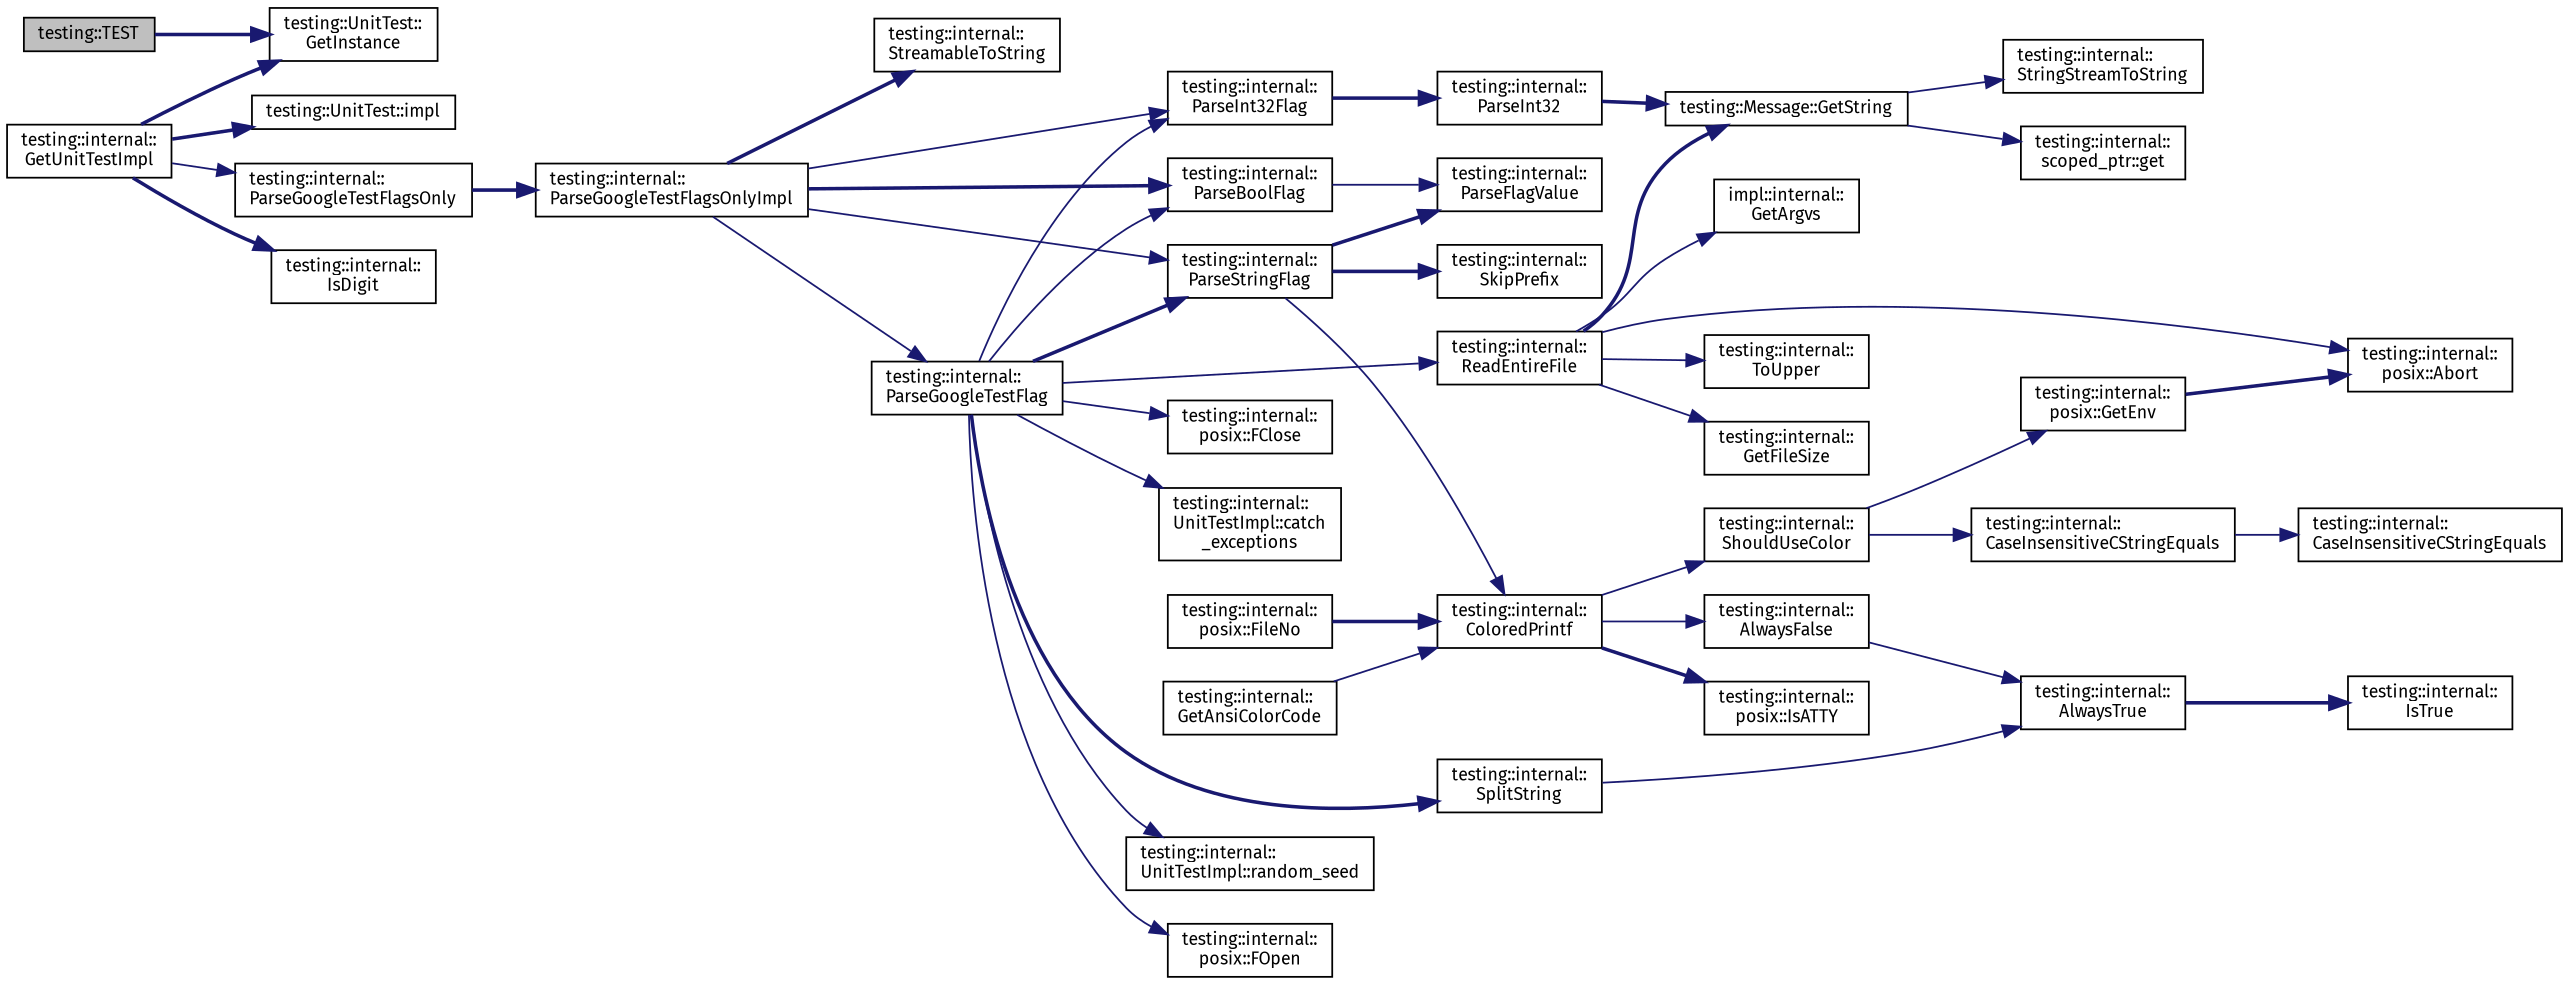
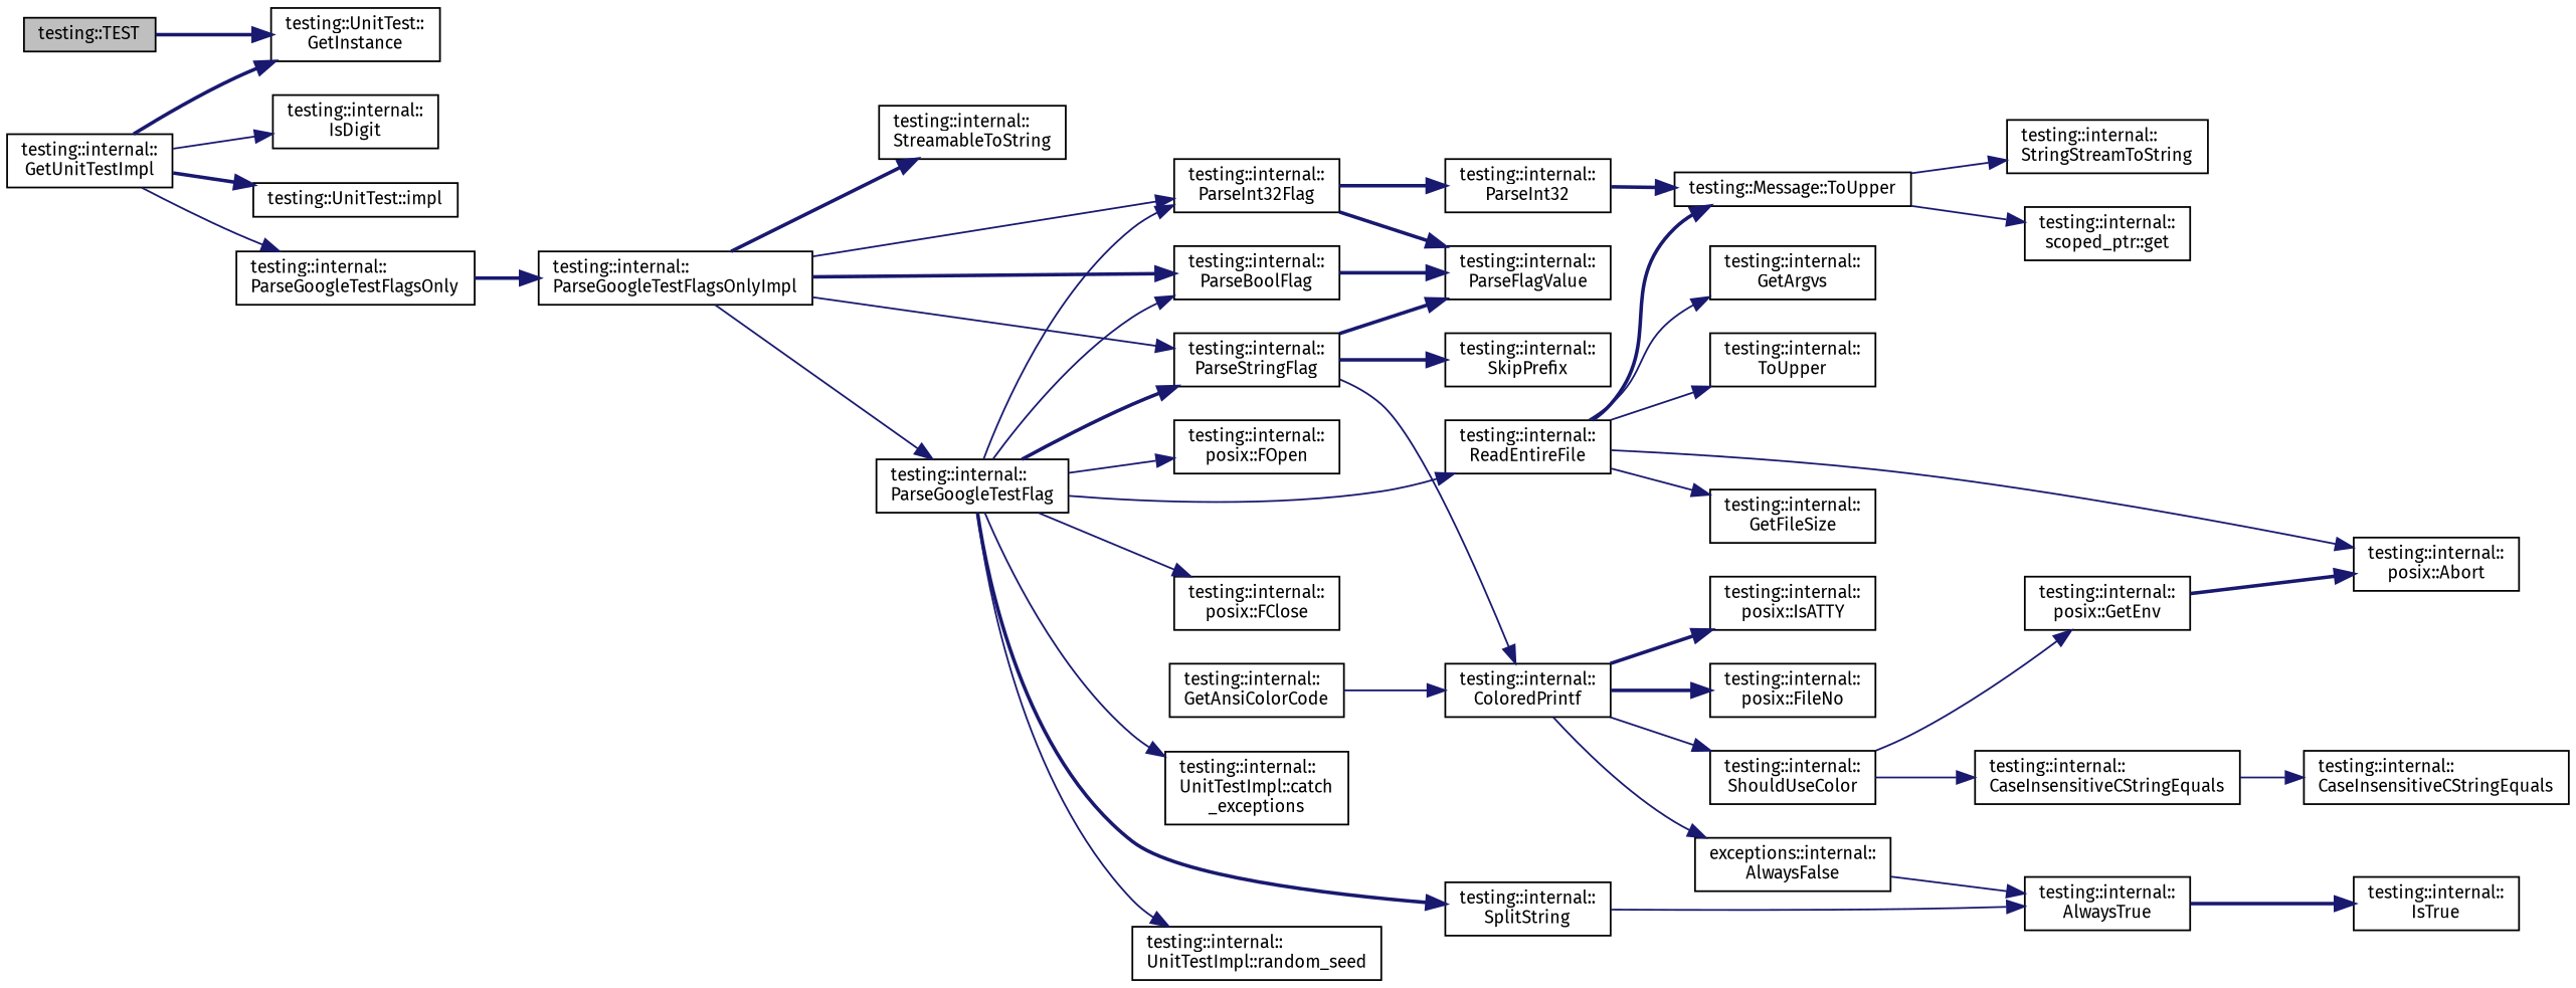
  digraph {
    fontname="Fira Sans"
    rankdir=LR
    node [color=black fillcolor=white fontname="Fira Sans" fontsize=10 shape=record style=filled]
    edge [color=midnightblue fontname="Fira Sans" fontsize=10 labelfontname=Helvetica labelfontsize=10 style=solid]
    n1 [fillcolor=grey75 fontcolor=black height=0.2 label="testing::TEST" width=0.4]
    n2 [height=0.2 label="testing::UnitTest::\lGetInstance" width=0.4]
    n3 [height=0.2 label="testing::internal::\lGetUnitTestImpl" width=0.4]
    n4 [height=0.2 label="testing::UnitTest::impl" width=0.4]
    n5 [height=0.2 label="testing::internal::\lParseGoogleTestFlagsOnly" width=0.4]
    n6 [height=0.2 label="testing::internal::\lIsDigit" width=0.4]
    n7 [height=0.2 label="testing::internal::\lParseGoogleTestFlagsOnlyImpl" width=0.4]
    n8 [height=0.2 label="testing::internal::\lStreamableToString" width=0.4]
    n9 [height=0.2 label="testing::internal::\lParseBoolFlag" width=0.4]
    n10 [height=0.2 label="testing::internal::\lParseInt32Flag" width=0.4]
    n11 [height=0.2 label="testing::internal::\lParseStringFlag" width=0.4]
    n12 [height=0.2 label="testing::internal::\lParseGoogleTestFlag" width=0.4]
    n13 [height=0.2 label="testing::internal::\lParseFlagValue" width=0.4]
    n14 [height=0.2 label="testing::internal::\lParseInt32" width=0.4]
    n15 [height=0.2 label="testing::internal::\lSkipPrefix" width=0.4]
    n16 [height=0.2 label="testing::internal::\lColoredPrintf" width=0.4]
    n17 [height=0.2 label="testing::internal::\lUnitTestImpl::catch\l_exceptions" width=0.4]
    n18 [height=0.2 label="testing::internal::\lUnitTestImpl::random_seed" width=0.4]
    n19 [height=0.2 label="testing::internal::\lposix::FOpen" width=0.4]
    n20 [height=0.2 label="testing::internal::\lReadEntireFile" width=0.4]
    n21 [height=0.2 label="testing::internal::\lposix::FClose" width=0.4]
    n22 [height=0.2 label="testing::internal::\lSplitString" width=0.4]
-   n23 [height=0.2 label="testing::Message::GetString" width=0.4]
+   n23 [height=0.2 label="testing::Message::ToUpper" width=0.4]
    n24 [height=0.2 label="testing::internal::\lStringStreamToString" width=0.4]
    n25 [height=0.2 label="testing::internal::\lscoped_ptr::get" width=0.4]
-   n26 [height=0.2 label="testing::internal::\lAlwaysFalse" width=0.4]
+   n26 [height=0.2 label="exceptions::internal::\lAlwaysFalse" width=0.4]
    n27 [height=0.2 label="testing::internal::\lShouldUseColor" width=0.4]
    n28 [height=0.2 label="testing::internal::\lposix::IsATTY" width=0.4]
    n29 [height=0.2 label="testing::internal::\lposix::FileNo" width=0.4]
    n30 [height=0.2 label="testing::internal::\lAlwaysTrue" width=0.4]
    n31 [height=0.2 label="testing::internal::\lCaseInsensitiveCStringEquals" width=0.4]
    n32 [height=0.2 label="testing::internal::\lposix::GetEnv" width=0.4]
    n33 [height=0.2 label="testing::internal::\lGetAnsiColorCode" width=0.4]
    n34 [height=0.2 label="testing::internal::\lIsTrue" width=0.4]
    n35 [height=0.2 label="testing::internal::\lCaseInsensitiveCStringEquals" width=0.4]
    n36 [height=0.2 label="testing::internal::\lposix::Abort" width=0.4]
    n37 [height=0.2 label="testing::internal::\lGetFileSize" width=0.4]
-   n38 [height=0.2 label="impl::internal::\lGetArgvs" width=0.4]
+   n38 [height=0.2 label="testing::internal::\lGetArgvs" width=0.4]
    n39 [height=0.2 label="testing::internal::\lToUpper" width=0.4]
    n1 -> n2 [style=bold]
    n3 -> n2 [style=bold]
    n3 -> n4 [style=bold]
    n3 -> n5
-   n3 -> n6 [style=bold]
+   n3 -> n6
    n5 -> n7 [style=bold]
    n7 -> n8 [style=bold]
    n7 -> n9 [style=bold]
    n7 -> n10
    n7 -> n11
    n7 -> n12
-   n9 -> n13
+   n9 -> n13 [style=bold]
+   n10 -> n13 [style=bold]
    n10 -> n14 [style=bold]
    n11 -> n13 [style=bold]
    n11 -> n15 [style=bold]
    n11 -> n16
    n12 -> n9
    n12 -> n10
    n12 -> n11 [style=bold]
    n12 -> n17
    n12 -> n18
    n12 -> n19
    n12 -> n20
    n12 -> n21
    n12 -> n22 [style=bold]
    n14 -> n23 [style=bold]
    n16 -> n26
    n16 -> n27
    n16 -> n28 [style=bold]
-   n29 -> n16 [style=bold]
+   n16 -> n29 [style=bold]
    n20 -> n23 [style=bold]
    n20 -> n36
    n20 -> n37
    n20 -> n38
    n20 -> n39
    n22 -> n30
    n23 -> n24
    n23 -> n25
    n26 -> n30
    n27 -> n31
    n27 -> n32
    n30 -> n34 [style=bold]
    n31 -> n35
    n32 -> n36 [style=bold]
    n33 -> n16
  }
